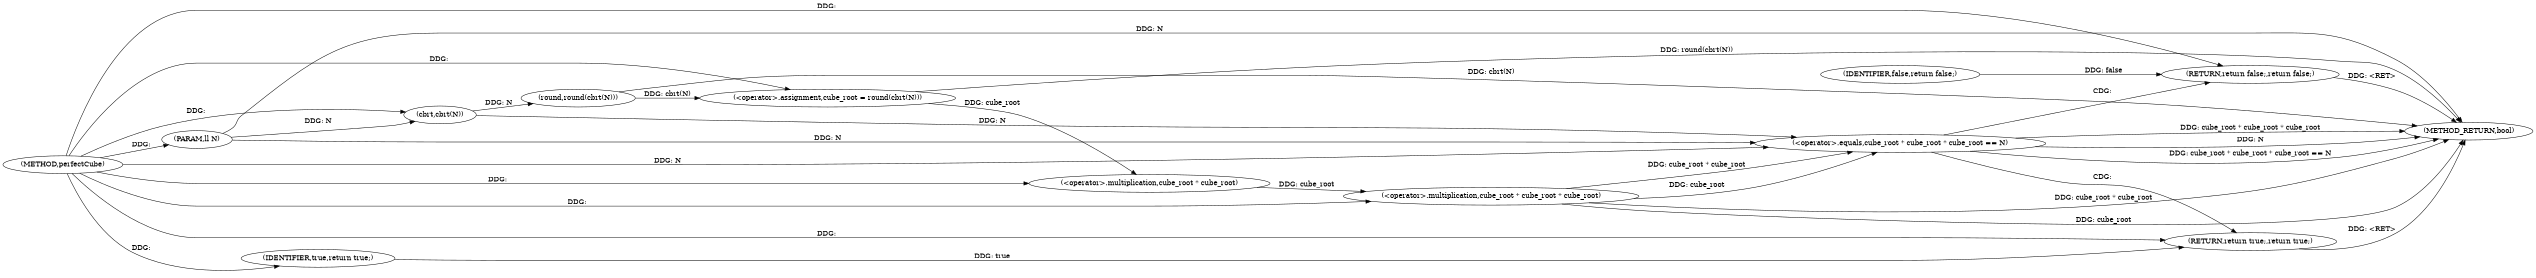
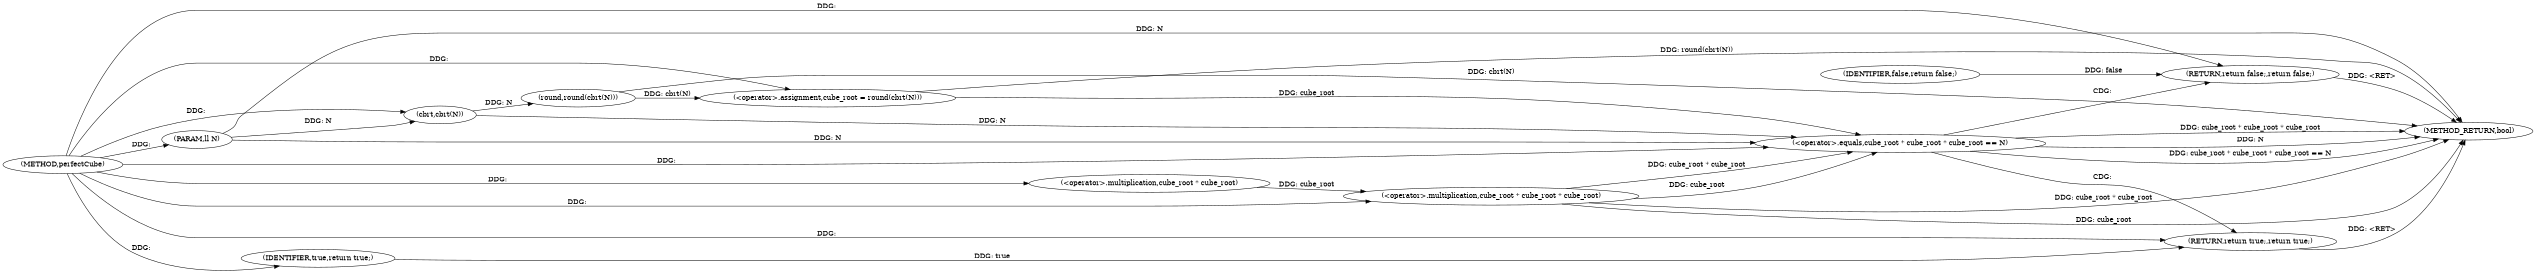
  digraph {
    rankdir=LR
    n1 [label="(METHOD,perfectCube)"]
    n2 [label="(PARAM,ll N)"]
    n3 [label="(<operator>.assignment,cube_root = round(cbrt(N)))"]
    n4 [label="(RETURN,return false;,return false;)"]
    n5 [label="(<operator>.equals,cube_root * cube_root * cube_root == N)"]
    n6 [label="(RETURN,return true;,return true;)"]
    n7 [label="(cbrt,cbrt(N))"]
    n8 [label="(<operator>.multiplication,cube_root * cube_root * cube_root)"]
    n9 [label="(IDENTIFIER,true,return true;)"]
    n10 [label="(<operator>.multiplication,cube_root * cube_root)"]
    n11 [label="(METHOD_RETURN,bool)"]
    n12 [label="(IDENTIFIER,false,return false;)"]
    n13 [label="(round,round(cbrt(N)))"]
    n1 -> n2 [label="DDG: "]
    n1 -> n3 [label="DDG: "]
    n1 -> n4 [label="DDG: "]
-   n1 -> n5 [label="DDG: N"]
+   n1 -> n5 [label="DDG: "]
    n1 -> n6 [label="DDG: "]
    n1 -> n7 [label="DDG: "]
    n1 -> n8 [label="DDG: "]
    n1 -> n9 [label="DDG: "]
    n1 -> n10 [label="DDG: "]
    n2 -> n5 [label="DDG: N"]
    n2 -> n7 [label="DDG: N"]
    n2 -> n11 [label="DDG: N"]
-   n3 -> n10 [label="DDG: cube_root"]
+   n3 -> n5 [label="DDG: cube_root"]
    n3 -> n11 [label="DDG: round(cbrt(N))"]
    n4 -> n11 [label="DDG: <RET>"]
    n5 -> n4 [label="CDG: "]
    n5 -> n6 [label="CDG: "]
    n5 -> n11 [label="DDG: cube_root * cube_root * cube_root"]
    n5 -> n11 [label="DDG: N"]
    n5 -> n11 [label="DDG: cube_root * cube_root * cube_root == N"]
    n6 -> n11 [label="DDG: <RET>"]
    n7 -> n5 [label="DDG: N"]
    n7 -> n13 [label="DDG: N"]
    n8 -> n5 [label="DDG: cube_root * cube_root"]
    n8 -> n5 [label="DDG: cube_root"]
    n8 -> n11 [label="DDG: cube_root"]
    n8 -> n11 [label="DDG: cube_root * cube_root"]
    n9 -> n6 [label="DDG: true"]
    n10 -> n8 [label="DDG: cube_root"]
    n12 -> n4 [label="DDG: false"]
    n13 -> n3 [label="DDG: cbrt(N)"]
    n13 -> n11 [label="DDG: cbrt(N)"]
  }
